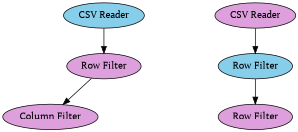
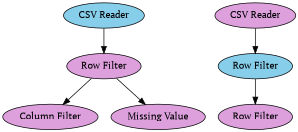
  digraph {
    rankdir=TB
    fontname="PT Serif"
    node [style=filled fillcolor=plum fontname="PT Serif"]
    edge [fontname="PT Serif"]
    n1 [label="CSV Reader" fillcolor=skyblue]
    n2 [label="Row Filter"]
    n3 [label="CSV Reader"]
    n4 [label="Row Filter" fillcolor=skyblue]
    n5 [label="Column Filter"]
+   n6 [label="Missing Value"]
    n7 [label="Row Filter"]
    n1 -> n2
    n2 -> n5
+   n2 -> n6
    n3 -> n4
    n4 -> n7
  }
